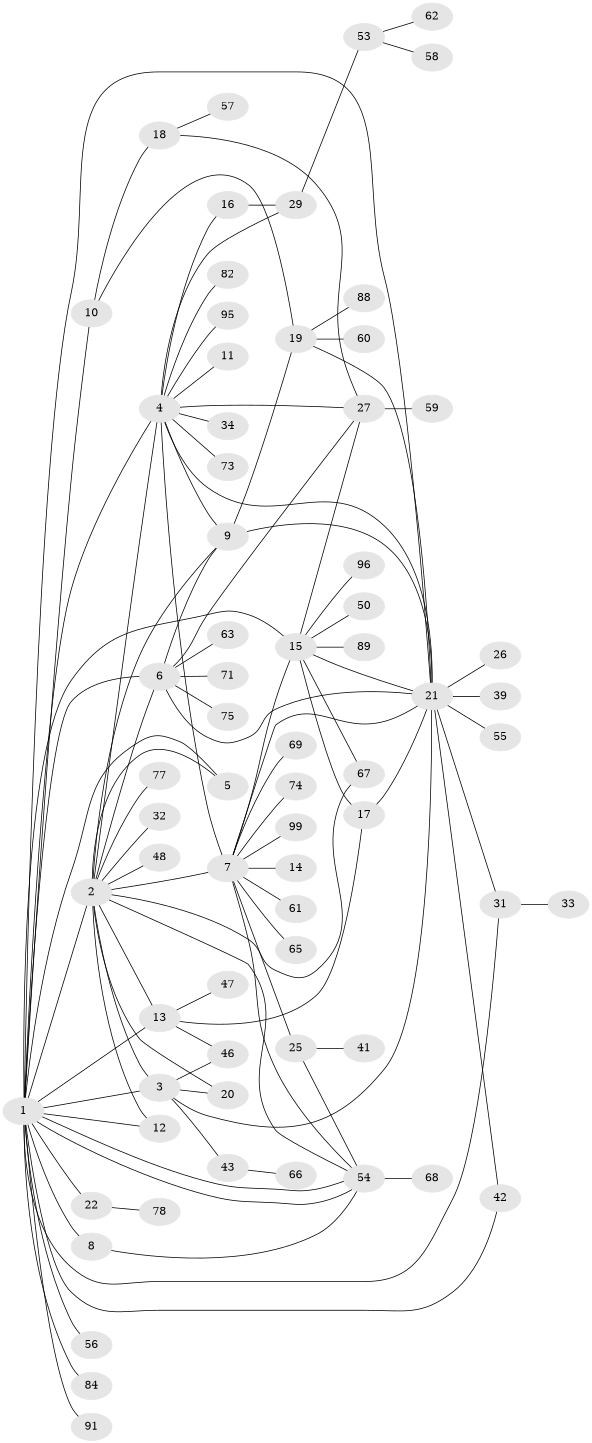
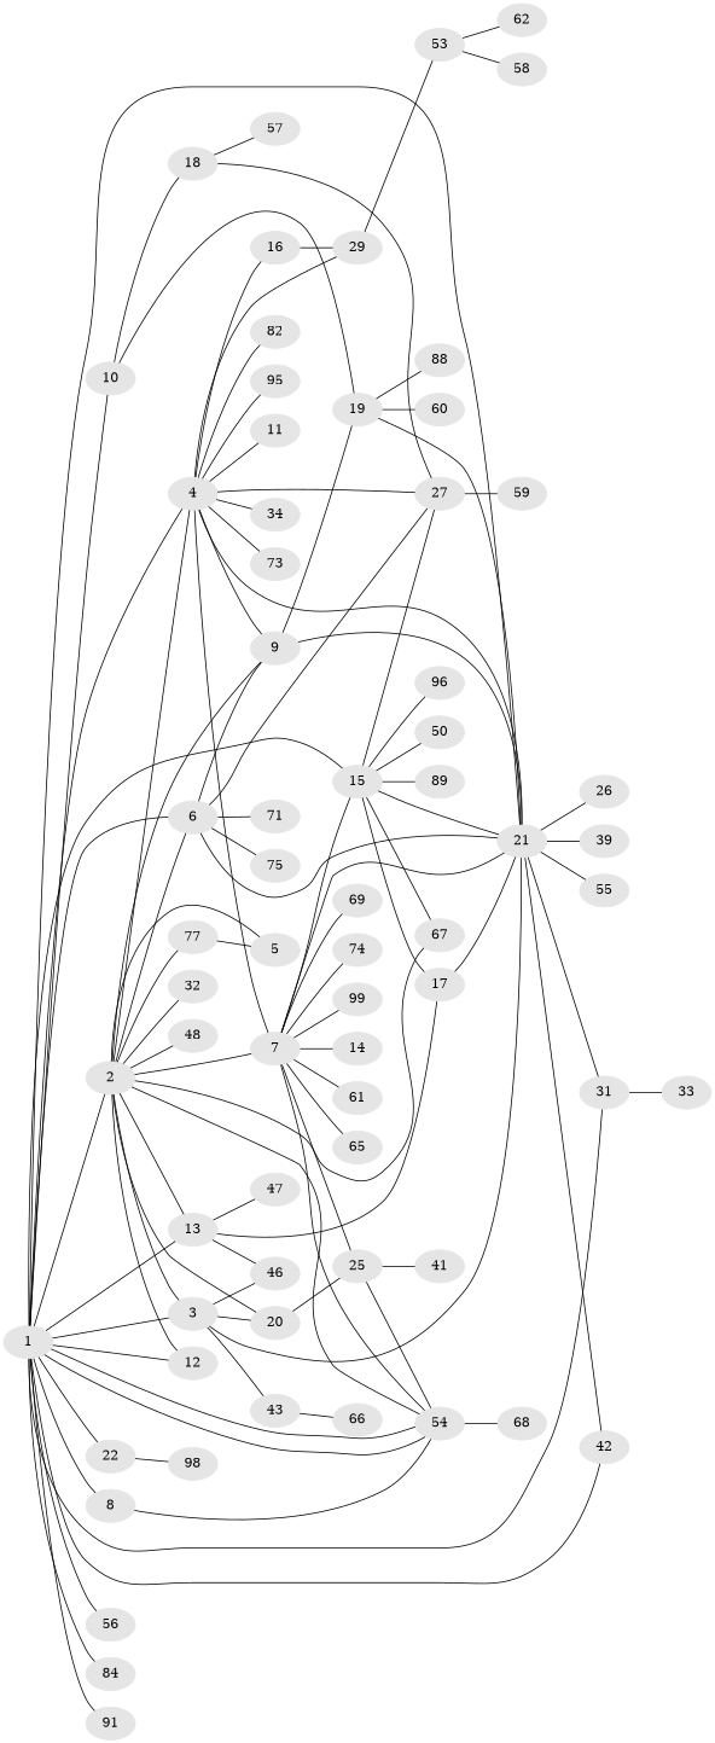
  graph {
    rankdir=LR
    node [color=gray90 style=filled]
    1
    2
    3
    4
    5
    6 [super="+28"]
    8
    10 [super="+92"]
    12
    13 [super="+51+70"]
    15 [super="+45"]
    21 [super="+49+35+38+30"]
    22
    31
    42
    54
    56
    84
    91
    7 [super="+52+36"]
    9
    20 [super="+64+23"]
    32
    48 [super="+95+72"]
    67
    77
    43
    46
    11
    16 [super="+85"]
    27 [super="+40"]
    29 [super="+80"]
    34
    73
    82
    n36 [label=95]
-   63
    71
    75 [super="+100"]
    14
    25
    61
    65
    69
    74
    99
    19
    18
    17
    47
    50
    89
    96
    26
    39
    55
-   78
+   78 [label=98]
    33
    68
    66
    59
    53
    41 [super="+93"]
    60
    88
    57
    58
    62
    1 -- 2
    1 -- 3
    1 -- 4
-   1 -- 5
+   77 -- 5
    1 -- 6
    1 -- 8
    1 -- 10 [weight=2]
    1 -- 12
    1 -- 13
    1 -- 15
    1 -- 21
    1 -- 22
    1 -- 31
    1 -- 42
    1 -- 54
    1 -- 54
    1 -- 56
    1 -- 84
    1 -- 91
    2 -- 3
    2 -- 4
    2 -- 5
    2 -- 6
    2 -- 12
    2 -- 13
    2 -- 54
    2 -- 7 [weight=2]
    2 -- 9
    2 -- 20
    2 -- 32
    2 -- 48
    2 -- 67
    2 -- 77
    3 -- 21
    3 -- 20
    3 -- 43
    3 -- 46
    4 -- 21
    4 -- 7
    4 -- 9
    4 -- 11
    4 -- 16
    4 -- 27 [weight=2]
    4 -- 29
    4 -- 34
    4 -- 73
    4 -- 82
    4 -- n36
    6 -- 21
    6 -- 9
    6 -- 27
-   6 -- 63
    6 -- 71
    6 -- 75
    8 -- 54
    10 -- 19
    10 -- 18
    13 -- 46
    13 -- 17
    13 -- 47
    15 -- 21 [weight=2]
    15 -- 67
    15 -- 27
    15 -- 17
    15 -- 50
    15 -- 89
    15 -- 96
    21 -- 31
    21 -- 42
    21 -- 26
    21 -- 39
    21 -- 55
    22 -- 78
    31 -- 33
    54 -- 68
    7 -- 15
    7 -- 21
    7 -- 54
    7 -- 14
    7 -- 25
    7 -- 61
    7 -- 65
    7 -- 69
    7 -- 74
    7 -- 99
    9 -- 21
    9 -- 19
+   20 -- 25
    43 -- 66
    16 -- 29
    27 -- 59
    29 -- 53
    25 -- 54
    25 -- 41
    19 -- 21
    19 -- 60
    19 -- 88
    18 -- 27
    18 -- 57
    17 -- 21
    53 -- 58
    53 -- 62
  }
